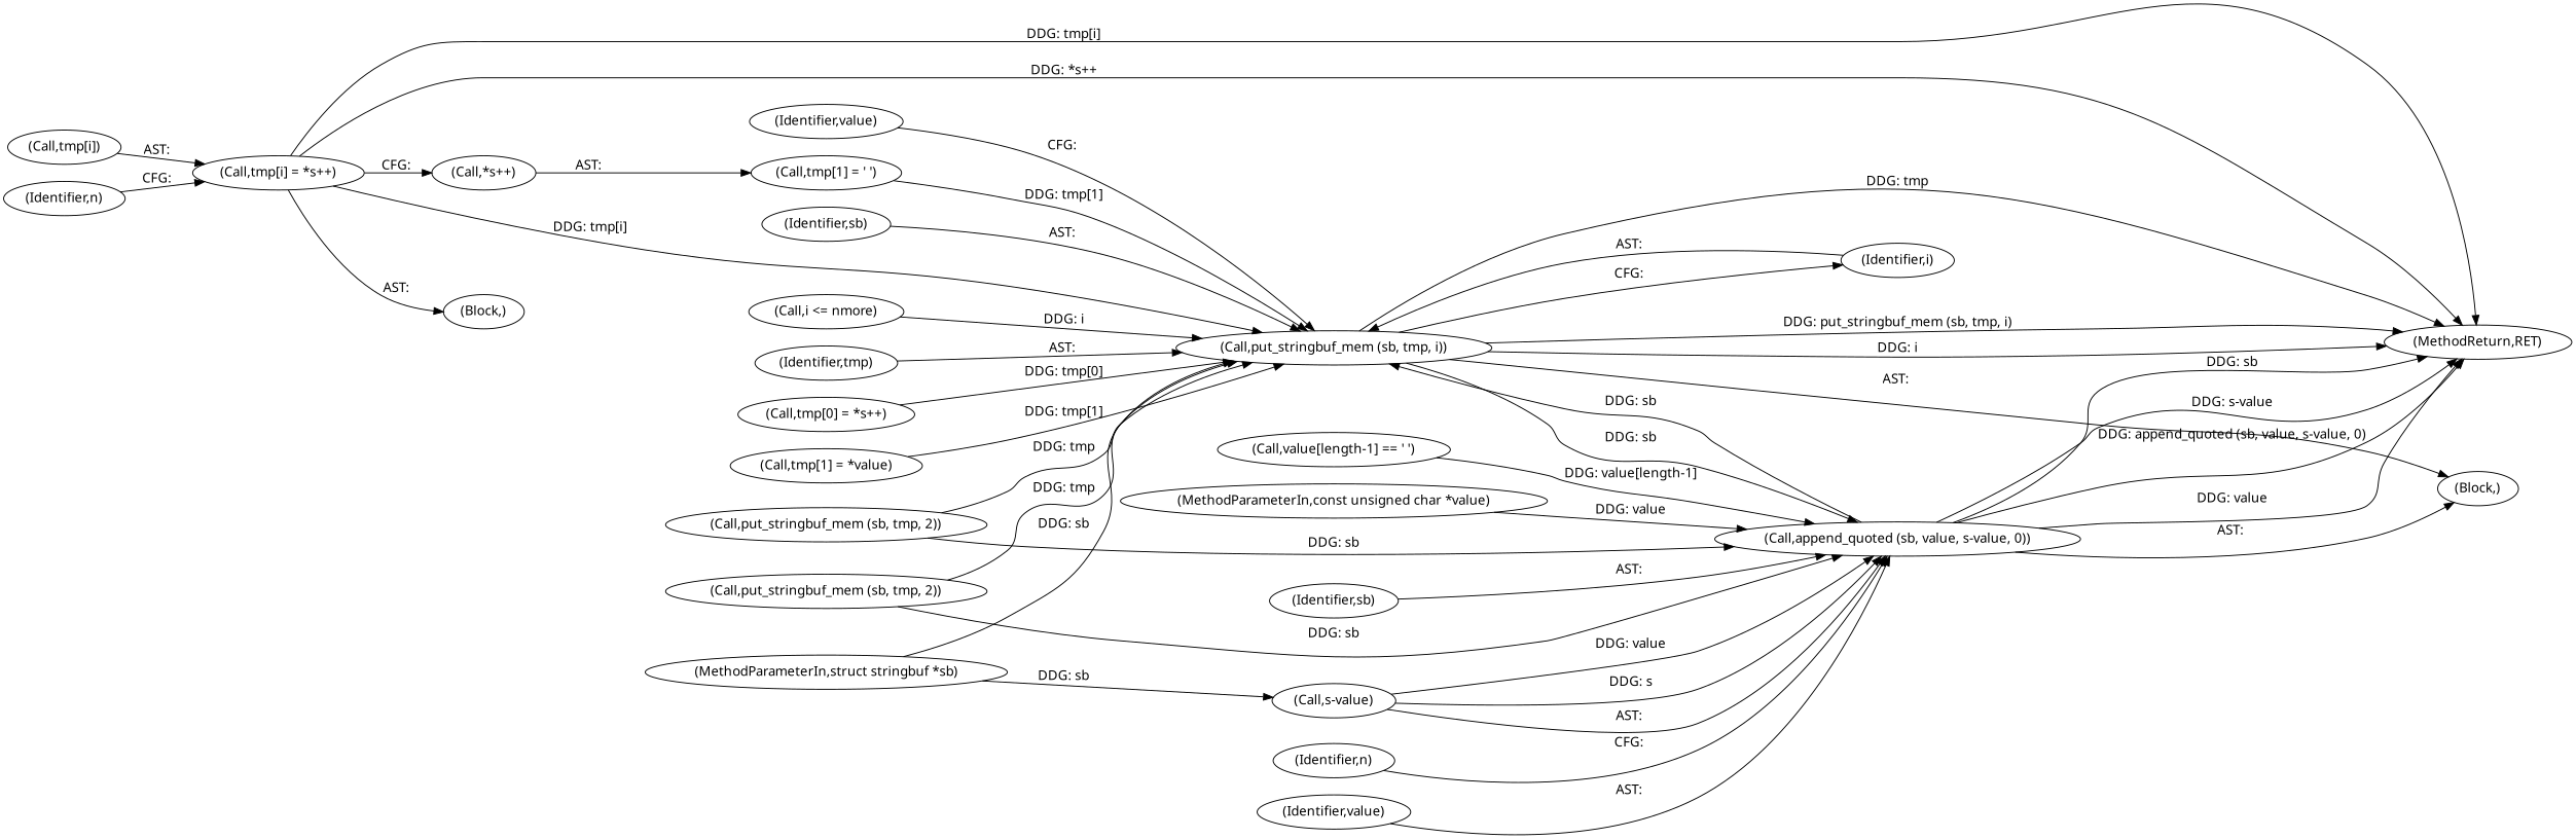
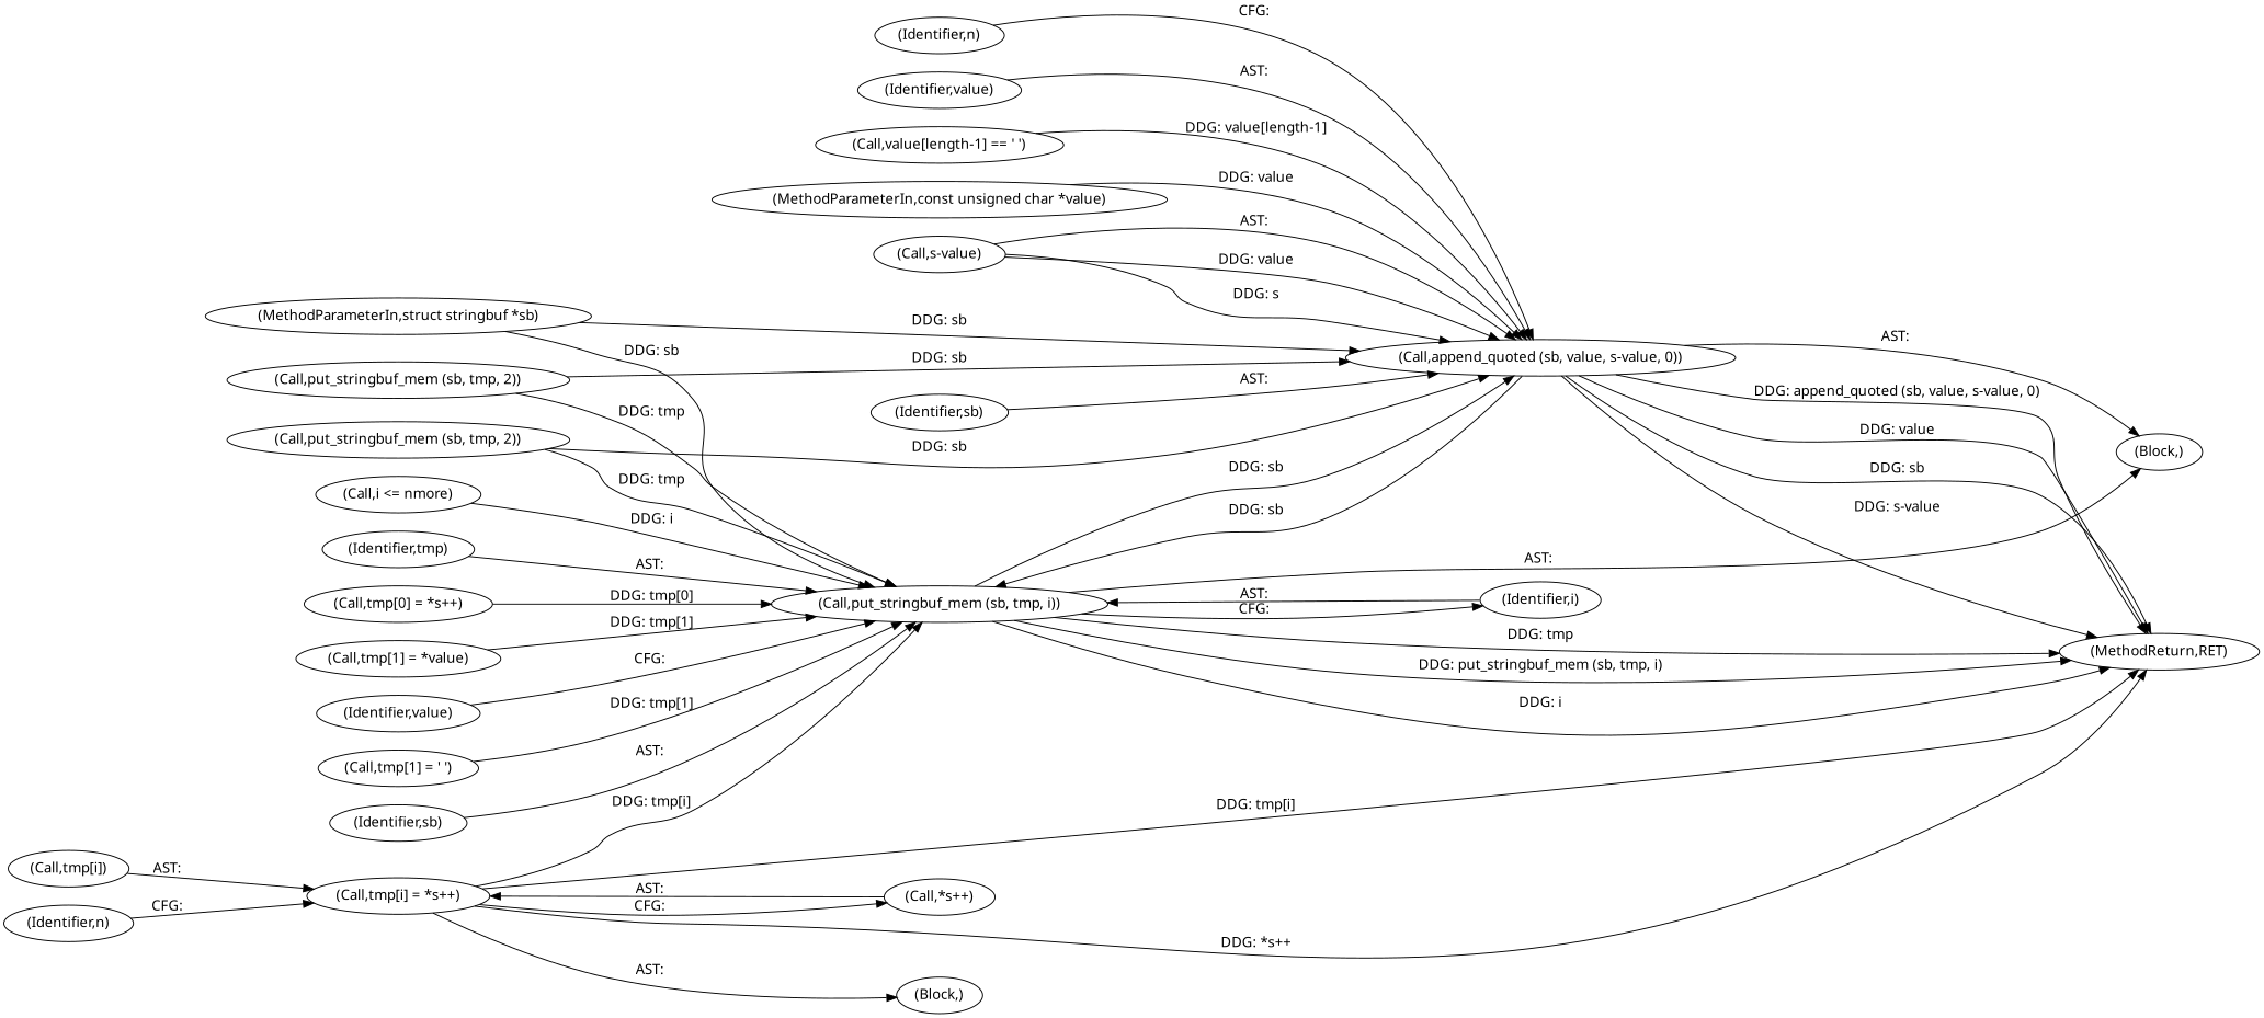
  digraph {
    fontname="Noto Sans"
    rankdir=LR
    node [fontname="Noto Sans"]
    edge [fontname="Noto Sans"]
    n1 [label="(Call,tmp[i] = *s++)"]
    n2 [label="(Call,put_stringbuf_mem (sb, tmp, i))"]
    n3 [label="(MethodReturn,RET)"]
    n4 [label="(Block,)"]
    n5 [label="(Call,*s++)"]
    n6 [label="(Call,append_quoted (sb, value, s-value, 0))"]
    n7 [label="(Identifier,i)"]
    n8 [label="(Block,)"]
    n9 [label="(Identifier,n)"]
    n10 [label="(Identifier,value)"]
    n11 [label="(Call,tmp[i])"]
    n12 [label="(Call,i <= nmore)"]
    n13 [label="(Call,value[length-1] == ' ')"]
    n14 [label="(Identifier,tmp)"]
    n15 [label="(Call,tmp[0] = *s++)"]
    n16 [label="(MethodParameterIn,const unsigned char *value)"]
    n17 [label="(Call,tmp[1] = *value)"]
    n18 [label="(Call,s-value)"]
    n19 [label="(MethodParameterIn,struct stringbuf *sb)"]
    n20 [label="(Identifier,value)"]
    n21 [label="(Identifier,sb)"]
    n22 [label="(Identifier,n)"]
    n23 [label="(Call,tmp[1] = ' ')"]
    n24 [label="(Call,put_stringbuf_mem (sb, tmp, 2))"]
    n25 [label="(Identifier,sb)"]
    n26 [label="(Call,put_stringbuf_mem (sb, tmp, 2))"]
    n1 -> n2 [label="DDG: tmp[i]"]
    n1 -> n3 [label="DDG: tmp[i]"]
    n1 -> n3 [label="DDG: *s++"]
    n1 -> n4 [label="AST: "]
    n1 -> n5 [label="CFG: "]
    n2 -> n3 [label="DDG: tmp"]
    n2 -> n3 [label="DDG: put_stringbuf_mem (sb, tmp, i)"]
    n2 -> n3 [label="DDG: i"]
    n2 -> n6 [label="DDG: sb"]
    n2 -> n7 [label="CFG: "]
    n2 -> n8 [label="AST: "]
-   n5 -> n23 [label="AST: "]
+   n5 -> n1 [label="AST: "]
    n6 -> n2 [label="DDG: sb"]
    n6 -> n3 [label="DDG: append_quoted (sb, value, s-value, 0)"]
    n6 -> n3 [label="DDG: value"]
    n6 -> n3 [label="DDG: sb"]
    n6 -> n3 [label="DDG: s-value"]
    n6 -> n8 [label="AST: "]
    n7 -> n2 [label="AST: "]
    n9 -> n6 [label="CFG: "]
    n10 -> n6 [label="AST: "]
    n11 -> n1 [label="AST: "]
    n12 -> n2 [label="DDG: i"]
    n13 -> n6 [label="DDG: value[length-1]"]
    n14 -> n2 [label="AST: "]
    n15 -> n2 [label="DDG: tmp[0]"]
    n16 -> n6 [label="DDG: value"]
    n17 -> n2 [label="DDG: tmp[1]"]
    n18 -> n6 [label="AST: "]
    n18 -> n6 [label="DDG: value"]
    n18 -> n6 [label="DDG: s"]
    n19 -> n2 [label="DDG: sb"]
-   n19 -> n18 [label="DDG: sb"]
+   n19 -> n6 [label="DDG: sb"]
    n20 -> n2 [label="CFG: "]
    n21 -> n6 [label="AST: "]
    n22 -> n1 [label="CFG: "]
    n23 -> n2 [label="DDG: tmp[1]"]
    n24 -> n2 [label="DDG: tmp"]
    n24 -> n6 [label="DDG: sb"]
    n25 -> n2 [label="AST: "]
    n26 -> n2 [label="DDG: tmp"]
    n26 -> n6 [label="DDG: sb"]
  }
